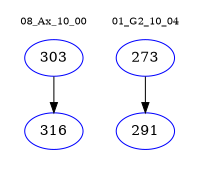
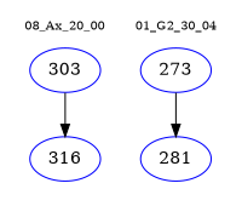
  digraph {
    node [color=blue]
    edge [color=black]
    n1 [label=303]
    n2 [label=316]
    n3 [label=273]
-   n4 [label=291]
+   n4 [label=281]
    subgraph cluster_1 {
      color=white
      fontsize=10
-     label="08_Ax_10_00"
+     label="08_Ax_20_00"
      n1
      n2
    }
    subgraph cluster_2 {
      color=white
      fontsize=10
-     label="01_G2_10_04"
+     label="01_G2_30_04"
      n3
      n4
    }
    n1 -> n2
    n3 -> n4
  }
